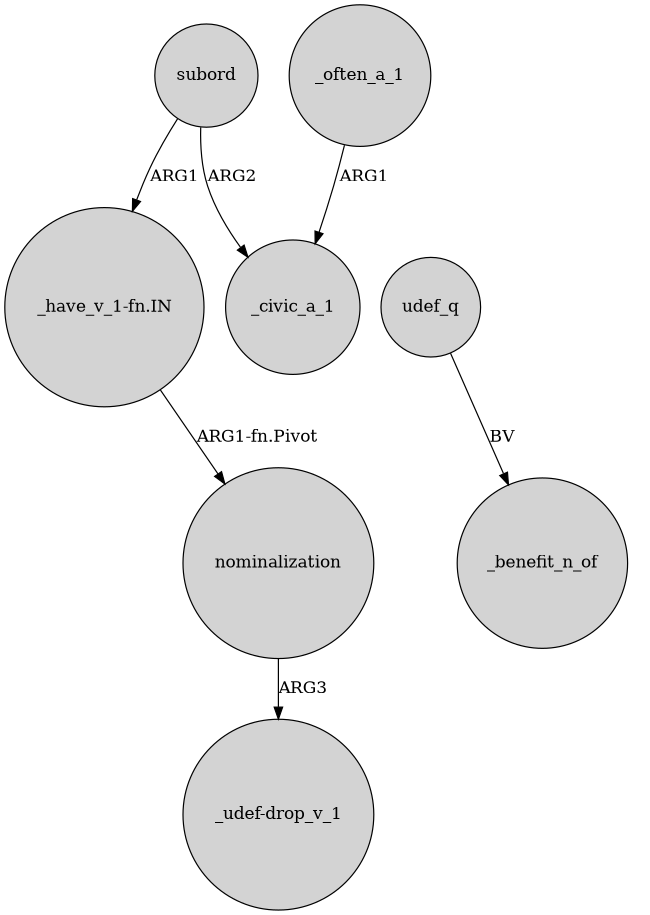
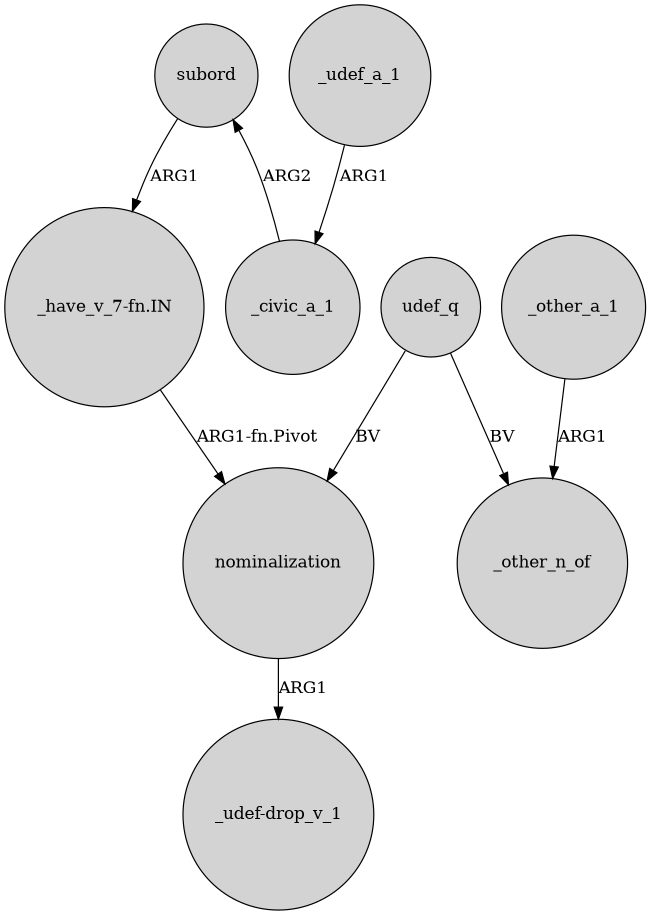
  digraph {
    node [shape=circle style=filled]
    subord
-   "_have_v_1-fn.IN"
+   "_have_v_1-fn.IN" [label="_have_v_7-fn.IN"]
    _civic_a_1
    nominalization
    n5 [label="_udef-drop_v_1"]
-   _often_a_1
-   _benefit_n_of
+   _often_a_1 [label=_udef_a_1]
+   _other_a_1
+   _benefit_n_of [label=_other_n_of]
    udef_q
    subord -> "_have_v_1-fn.IN" [label=ARG1]
-   subord -> _civic_a_1 [label=ARG2]
+   _civic_a_1 -> subord [label=ARG2]
    "_have_v_1-fn.IN" -> nominalization [label="ARG1-fn.Pivot"]
-   nominalization -> n5 [label=ARG3]
+   nominalization -> n5 [label=ARG1]
    _often_a_1 -> _civic_a_1 [label=ARG1]
+   _other_a_1 -> _benefit_n_of [label=ARG1]
+   udef_q -> nominalization [label=BV]
    udef_q -> _benefit_n_of [label=BV]
  }
